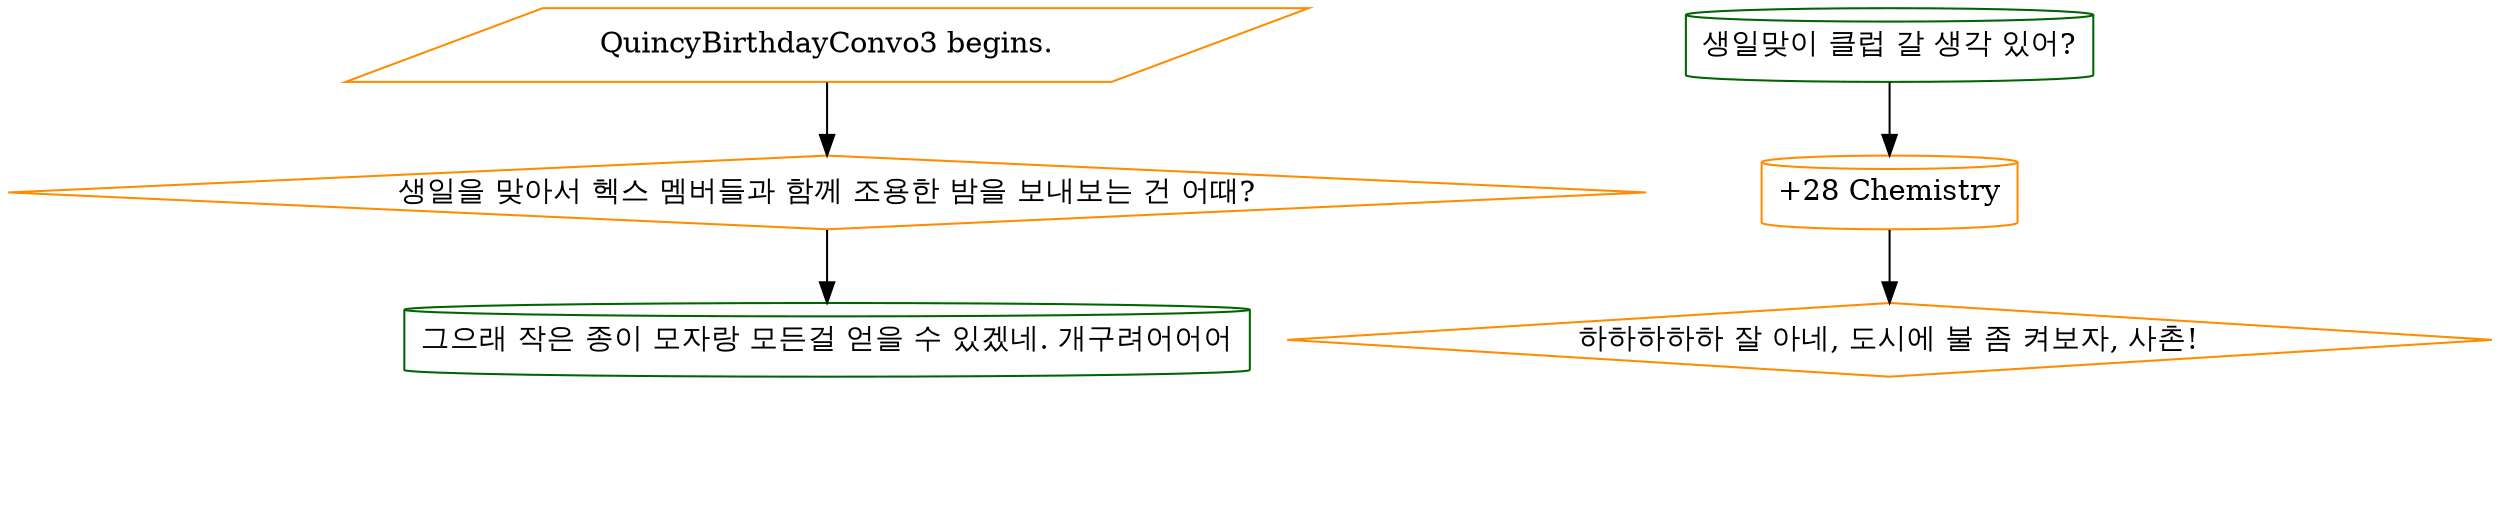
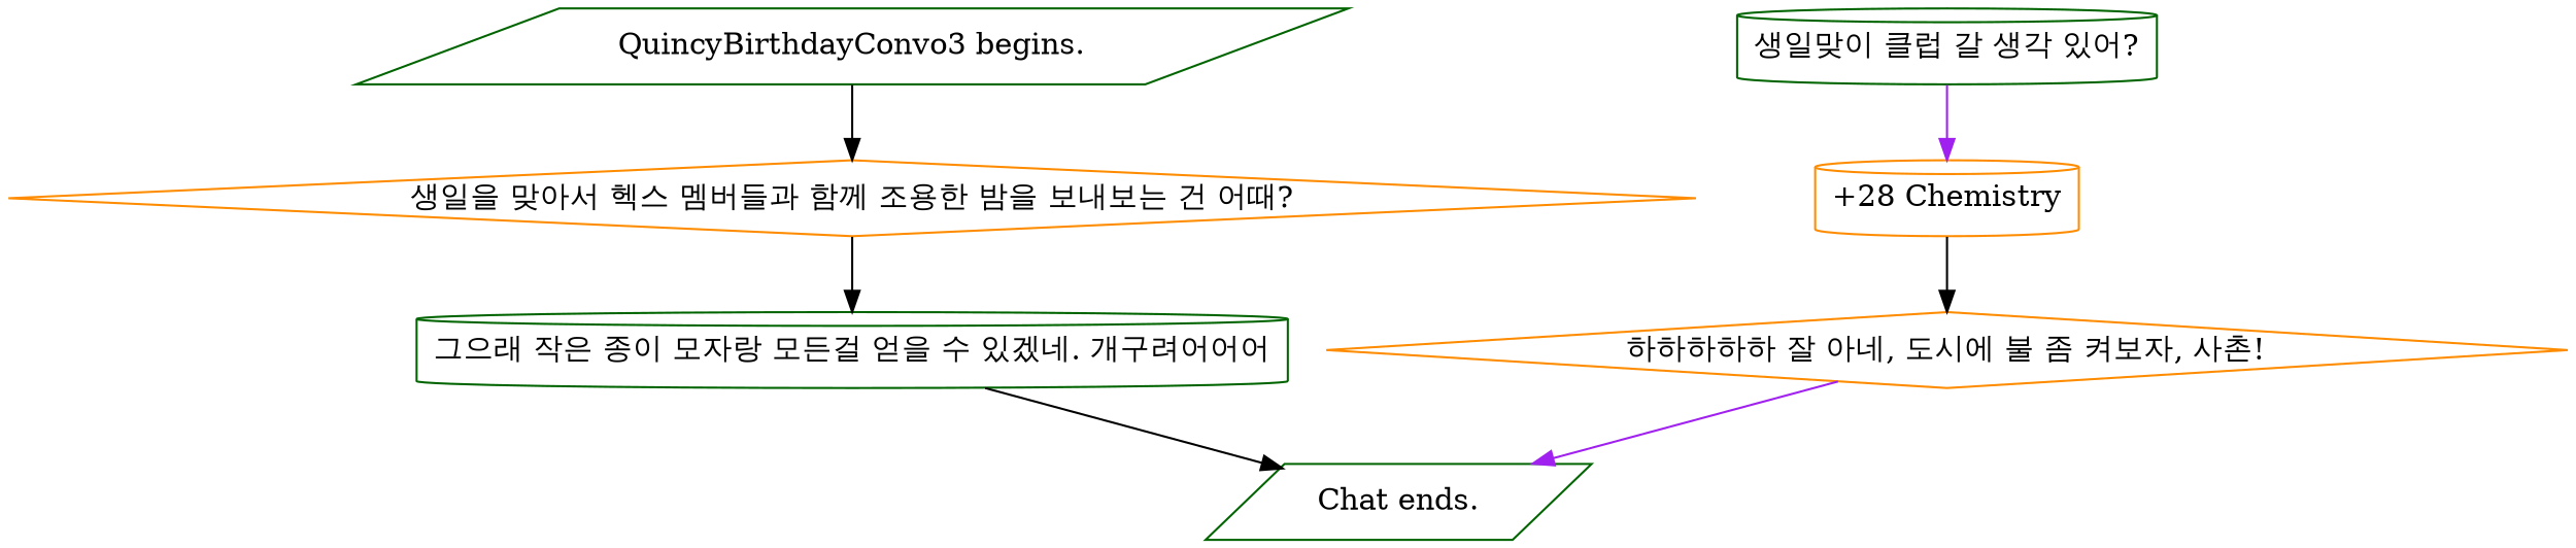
  digraph {
    node [color=darkgreen shape=cylinder]
    edge [color=black]
-   "QuincyBirthdayConvo3 begins." [color=darkorange shape=parallelogram]
+   "QuincyBirthdayConvo3 begins." [shape=parallelogram]
    n2 [color=darkorange label="생일을 맞아서 헥스 멤버들과 함께 조용한 밤을 보내보는 건 어때?" shape=diamond]
    n3 [label="생일맞이 클럽 갈 생각 있어?"]
    n4 [color=darkorange label="+28 Chemistry"]
    n5 [label="그으래 작은 종이 모자랑 모든걸 얻을 수 있겠네. 개구려어어어"]
    n6 [color=darkorange label="하하하하하 잘 아네, 도시에 불 좀 켜보자, 사촌!" shape=diamond]
+   "Chat ends." [shape=parallelogram]
    "QuincyBirthdayConvo3 begins." -> n2
    n2 -> n5
-   n3 -> n4
+   n3 -> n4 [color=purple]
    n4 -> n6
+   n5 -> "Chat ends."
+   n6 -> "Chat ends." [color=purple]
  }
